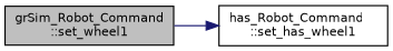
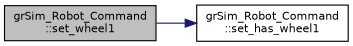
  digraph {
    rankdir=LR
    node [color=black fontname=Helvetica fontsize=10 shape=record style=filled]
    n1 [fillcolor=grey75 fontcolor=black height=0.2 label="grSim_Robot_Command\l::set_wheel1" width=0.4]
-   n2 [fillcolor=white height=0.2 label="has_Robot_Command\l::set_has_wheel1" width=0.4]
+   n2 [fillcolor=white height=0.2 label="grSim_Robot_Command\l::set_has_wheel1" width=0.4]
    n1 -> n2 [color=midnightblue fontname=Helvetica fontsize=10 labelfontname=Helvetica labelfontsize=10 style=solid]
  }
